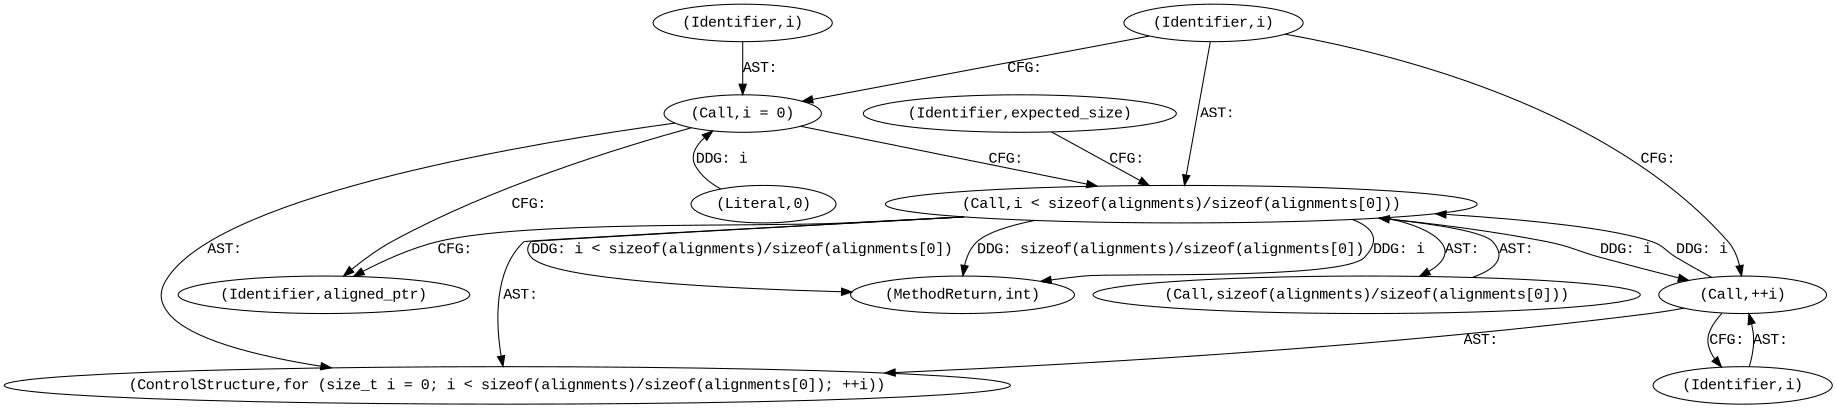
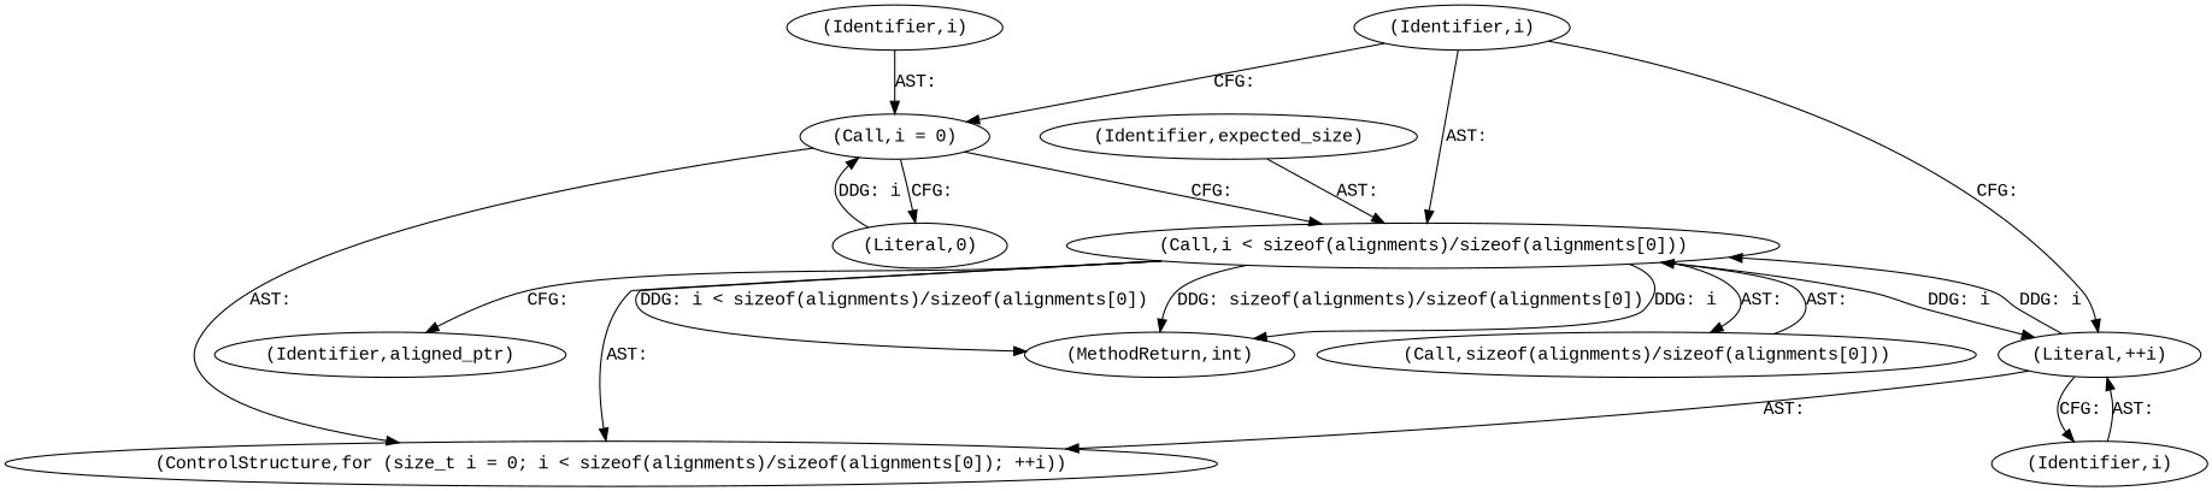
  digraph {
    fontname="Liberation Mono"
    node [fontname="Liberation Mono"]
    edge [fontname="Liberation Mono"]
    n1 [label="(Call,i < sizeof(alignments)/sizeof(alignments[0]))"]
-   n2 [label="(Call,++i)"]
+   n2 [label="(Literal,++i)"]
    n3 [label="(MethodReturn,int)"]
    n4 [label="(Call,sizeof(alignments)/sizeof(alignments[0]))"]
    n5 [label="(ControlStructure,for (size_t i = 0; i < sizeof(alignments)/sizeof(alignments[0]); ++i))"]
    n6 [label="(Identifier,aligned_ptr)"]
    n7 [label="(Identifier,i)"]
    n8 [label="(Call,i = 0)"]
    n9 [label="(Literal,0)"]
    n10 [label="(Identifier,expected_size)"]
    n11 [label="(Identifier,i)"]
    n12 [label="(Identifier,i)"]
    n1 -> n2 [label="DDG: i"]
    n1 -> n3 [label="DDG: i < sizeof(alignments)/sizeof(alignments[0])"]
    n1 -> n3 [label="DDG: sizeof(alignments)/sizeof(alignments[0])"]
    n1 -> n3 [label="DDG: i"]
    n1 -> n4 [label="AST: "]
    n1 -> n5 [label="AST: "]
    n1 -> n6 [label="CFG: "]
    n2 -> n1 [label="DDG: i"]
    n2 -> n5 [label="AST: "]
    n2 -> n7 [label="CFG: "]
    n4 -> n1 [label="AST: "]
    n7 -> n2 [label="AST: "]
    n8 -> n1 [label="CFG: "]
    n8 -> n5 [label="AST: "]
-   n8 -> n6 [label="CFG: "]
+   n8 -> n9 [label="CFG: "]
    n9 -> n8 [label="DDG: i"]
-   n10 -> n1 [label="CFG: "]
+   n10 -> n1 [label="AST: "]
    n11 -> n1 [label="AST: "]
    n11 -> n2 [label="CFG: "]
    n11 -> n8 [label="CFG: "]
    n12 -> n8 [label="AST: "]
  }
